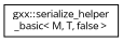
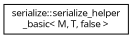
  digraph {
    rankdir=TB
    fontname="Open Sans"
-   n1 [color=black fillcolor=white fontname="Open Sans" fontsize=10 height=0.2 label="gxx::serialize_helper\l_basic\< M, T, false \>" shape=record style=filled width=0.4]
+   n1 [color=black fillcolor=white fontname="Open Sans" fontsize=10 height=0.2 label="serialize::serialize_helper\l_basic\< M, T, false \>" shape=record style=filled width=0.4]
  }
